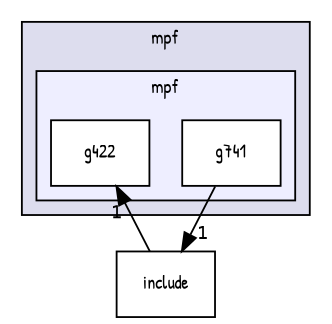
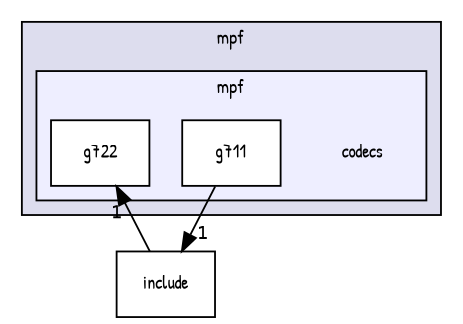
  digraph {
    compound=true
    fontname="Patrick Hand"
    node [fontname="Patrick Hand" fontsize=10 shape=box]
    edge [fontname="Patrick Hand" headlabel=1 labeldistance=1.5 labelfontname=Helvetica labelfontsize=10]
-   n2 [color=black fillcolor=white label=g741 style=filled]
-   n3 [color=black fillcolor=white label=g422 style=filled]
+   n1 [label=codecs shape=plaintext]
+   n2 [color=black fillcolor=white label=g711 style=filled]
+   n3 [color=black fillcolor=white label=g722 style=filled]
    n4 [label=include]
    subgraph cluster_1 {
      bgcolor="#ddddee"
      fontsize=10
      label=mpf
      pencolor=black
      subgraph cluster_2 {
        bgcolor="#eeeeff"
        fontsize=10
        label=mpf
        pencolor=black
+       n1
        n2
        n3
      }
    }
    n2 -> n4
    n4 -> n3
  }
